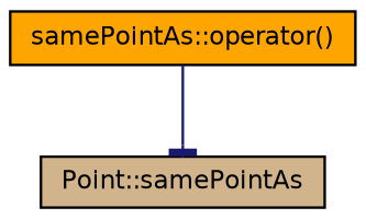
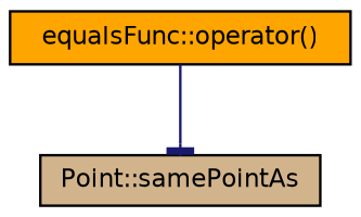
  digraph {
    rankdir=TB
    node [color=black fontname=Helvetica fontsize=10 shape=record style=filled]
-   n1 [fillcolor=orange fontcolor=black height=0.2 label="samePointAs::operator()" width=0.4]
+   n1 [fillcolor=orange fontcolor=black height=0.2 label="equalsFunc::operator()" width=0.4]
    n2 [height=0.2 label="Point::samePointAs" width=0.4 fillcolor=tan]
    n1 -> n2 [color=midnightblue fontname=Helvetica fontsize=10 labelfontname=Helvetica labelfontsize=10 style=solid arrowhead=tee]
  }
